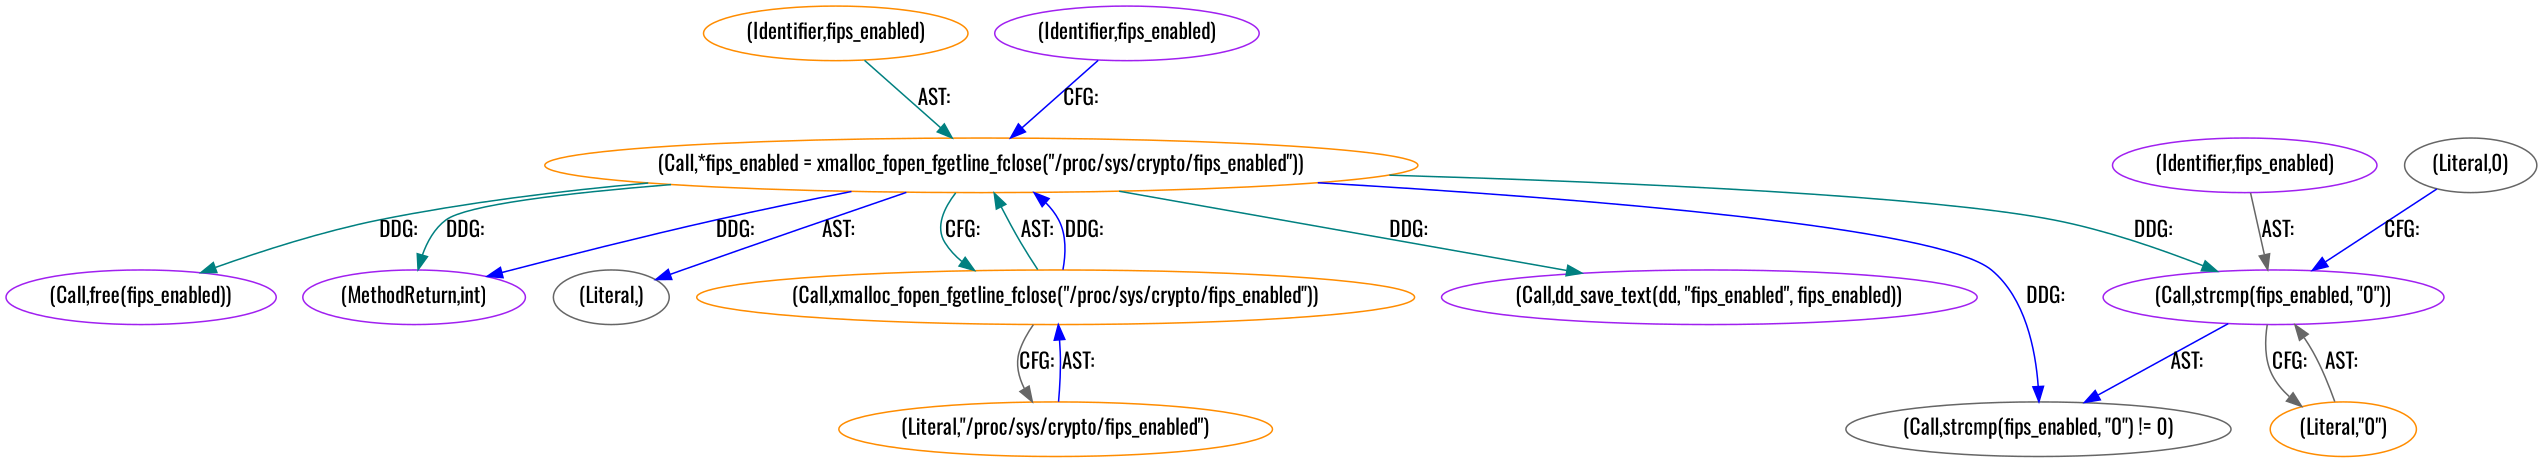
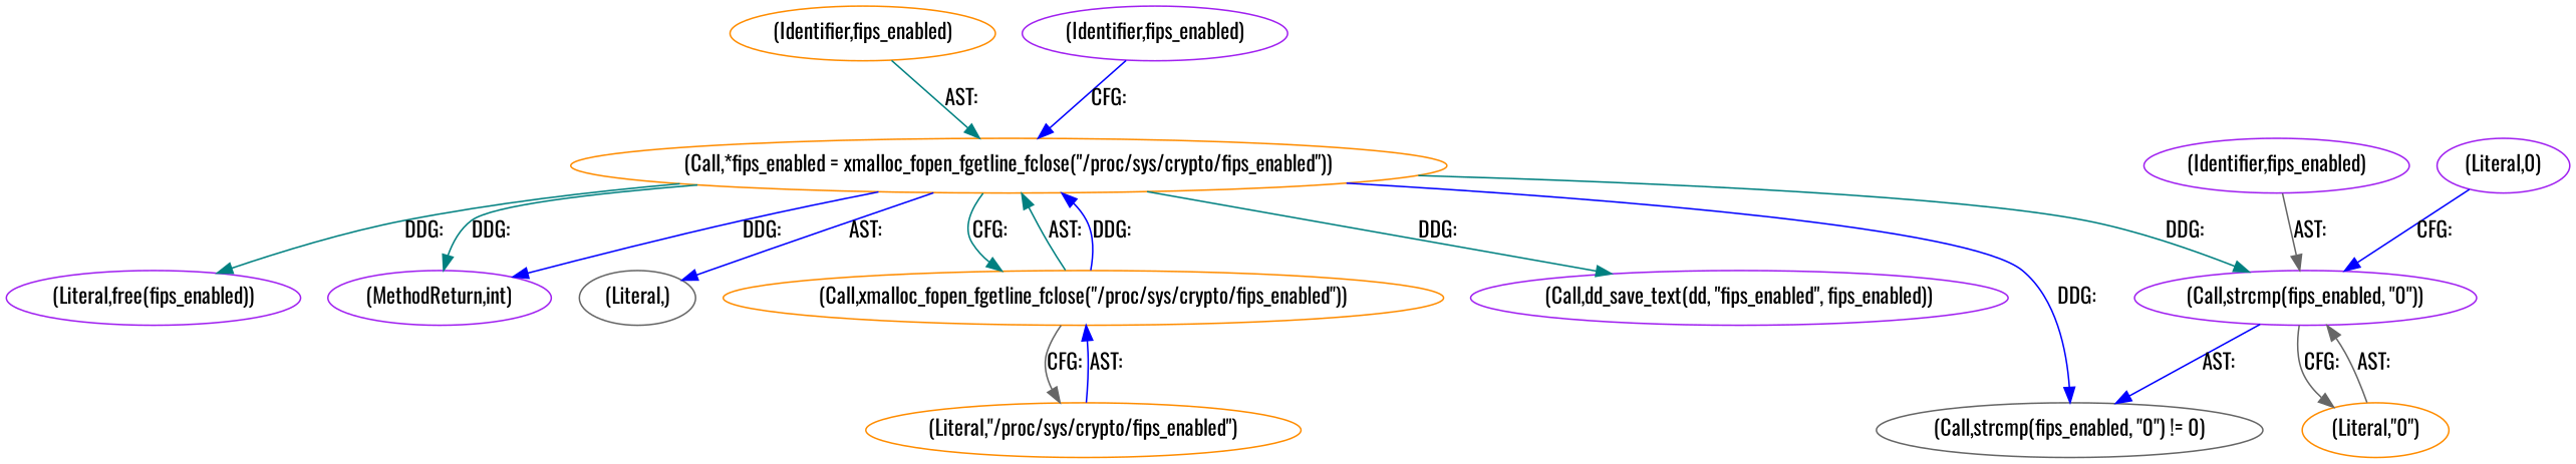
  digraph {
    fontname=Oswald
    node [color=purple fontname=Oswald]
    edge [color=blue fontname=Oswald]
    n1 [label="(Call,strcmp(fips_enabled, \"0\"))"]
    n2 [color=gray40 label="(Call,strcmp(fips_enabled, \"0\") != 0)"]
    n3 [color=darkorange label="(Literal,\"0\")"]
    n4 [color=darkorange label="(Call,*fips_enabled = xmalloc_fopen_fgetline_fclose(\"/proc/sys/crypto/fips_enabled\"))"]
    n5 [color=darkorange label="(Call,xmalloc_fopen_fgetline_fclose(\"/proc/sys/crypto/fips_enabled\"))"]
-   n6 [label="(Call,free(fips_enabled))"]
+   n6 [label="(Literal,free(fips_enabled))"]
    n7 [label="(MethodReturn,int)"]
    n8 [color=gray40 label="(Literal,)"]
    n9 [label="(Call,dd_save_text(dd, \"fips_enabled\", fips_enabled))"]
    n10 [color=darkorange label="(Literal,\"/proc/sys/crypto/fips_enabled\")"]
    n11 [color=darkorange label="(Identifier,fips_enabled)"]
    n12 [label="(Identifier,fips_enabled)"]
-   n13 [color=gray40 label="(Literal,0)"]
+   n13 [label="(Literal,0)"]
    n14 [label="(Identifier,fips_enabled)"]
    n1 -> n2 [label="AST: "]
    n1 -> n3 [color=gray40 label="CFG: "]
    n3 -> n1 [color=gray40 label="AST: "]
    n4 -> n1 [color=teal label="DDG: "]
    n4 -> n2 [label="DDG: "]
    n4 -> n5 [color=teal label="CFG: "]
    n4 -> n6 [color=teal label="DDG: "]
    n4 -> n7 [color=teal label="DDG: "]
    n4 -> n7 [label="DDG: "]
    n4 -> n8 [label="AST: "]
    n4 -> n9 [color=teal label="DDG: "]
    n5 -> n4 [color=teal label="AST: "]
    n5 -> n4 [label="DDG: "]
    n5 -> n10 [color=gray40 label="CFG: "]
    n10 -> n5 [label="AST: "]
    n11 -> n4 [color=teal label="AST: "]
    n12 -> n1 [color=gray40 label="AST: "]
    n13 -> n1 [label="CFG: "]
    n14 -> n4 [label="CFG: "]
  }
